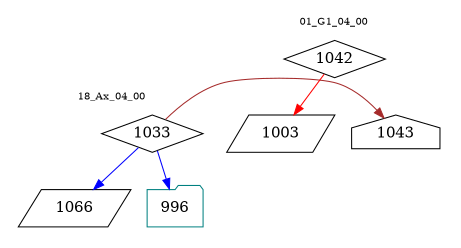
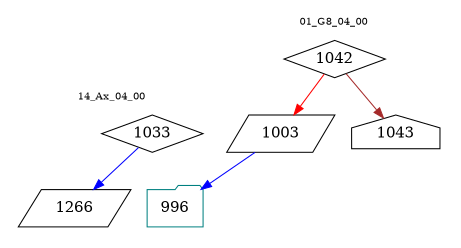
  digraph {
    node [color=black shape=diamond]
    edge [color=blue]
    n1 [label=1033]
    n2 [color=teal label=996 shape=folder]
-   n3 [label=1066 shape=parallelogram]
+   n3 [label=1266 shape=parallelogram]
    n4 [label=1042]
    n5 [label=1003 shape=parallelogram]
    n6 [label=1043 shape=house]
    subgraph cluster_1 {
      color=white
      fontsize=10
-     label="18_Ax_04_00"
+     label="14_Ax_04_00"
      n1
      n2
      n3
    }
    subgraph cluster_2 {
      color=white
      fontsize=10
-     label="01_G1_04_00"
+     label="01_G8_04_00"
      n4
      n5
      n6
    }
-   n1 -> n2
+   n5 -> n2
    n1 -> n3
    n4 -> n5 [color=red]
-   n1 -> n6 [color=brown]
+   n4 -> n6 [color=brown]
  }
